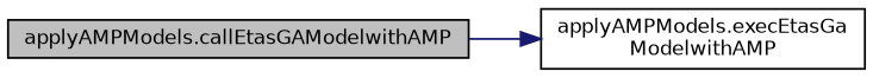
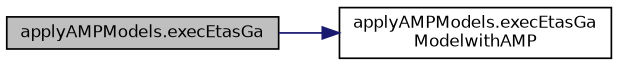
  digraph {
    rankdir=LR
    node [color=black fontname=Helvetica fontsize=10 shape=record style=filled]
-   n1 [fillcolor=grey75 fontcolor=black height=0.2 label="applyAMPModels.callEtasGAModelwithAMP" width=0.4]
+   n1 [fillcolor=grey75 fontcolor=black height=0.2 label="applyAMPModels.execEtasGa" width=0.4]
    n2 [fillcolor=white height=0.2 label="applyAMPModels.execEtasGa\lModelwithAMP" width=0.4]
    n1 -> n2 [color=midnightblue fontname=Helvetica fontsize=10 labelfontname=Helvetica labelfontsize=10 style=solid]
  }
